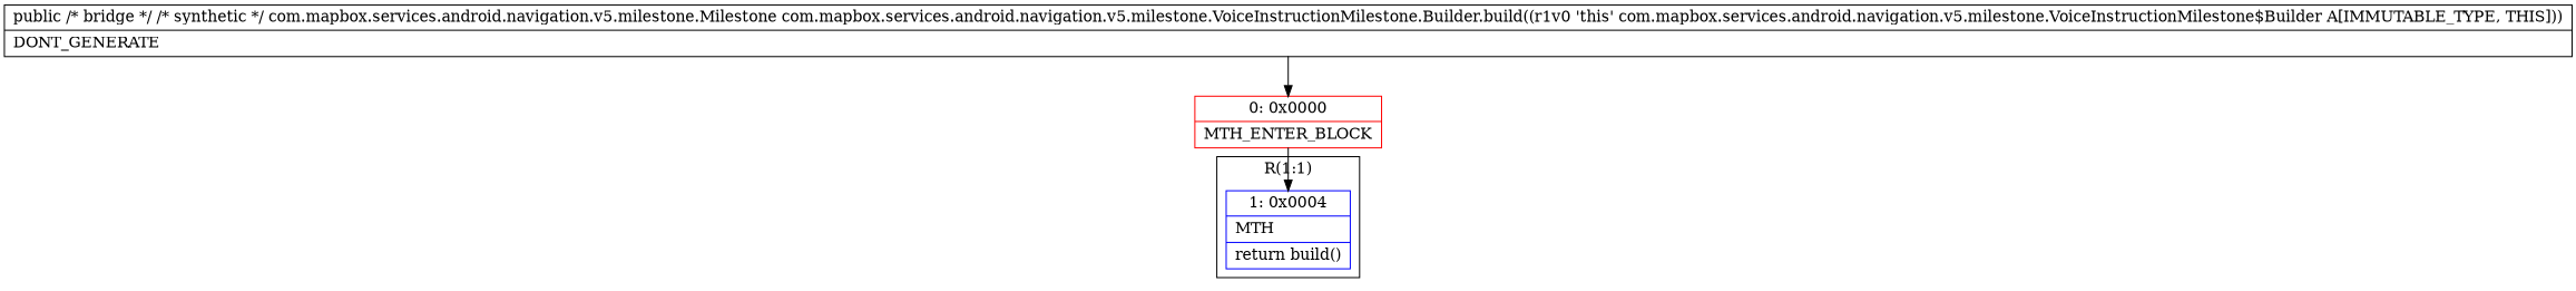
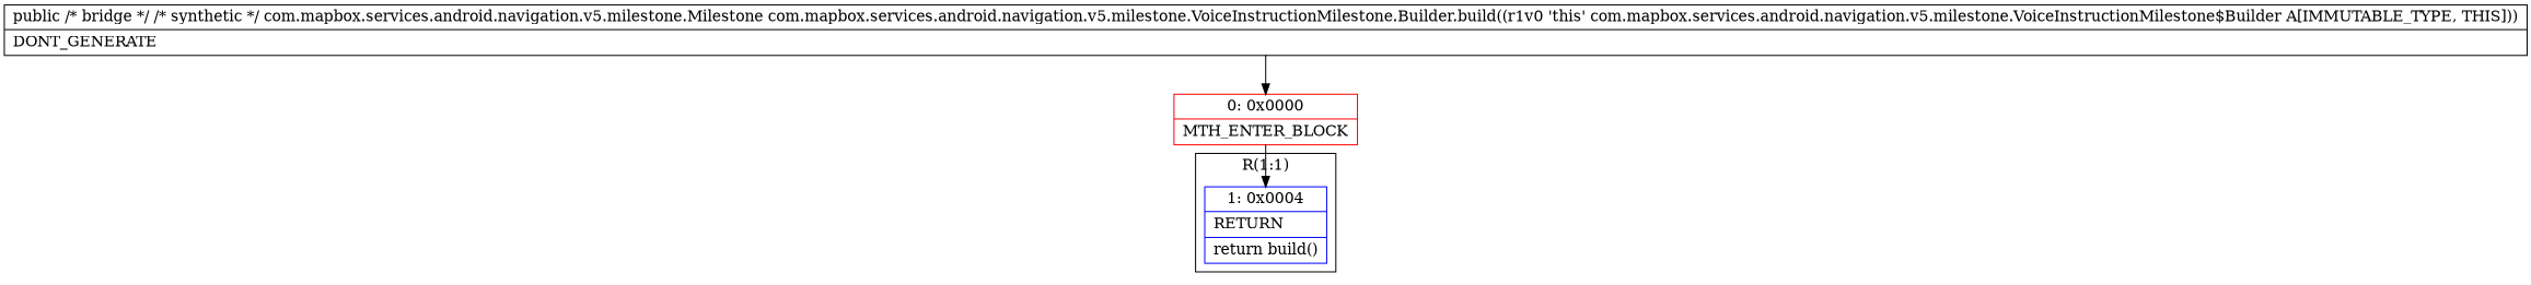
  digraph {
    node [shape=record]
-   n1 [color=blue label="{1\:\ 0x0004|MTH\l|return build()\l}"]
+   n1 [color=blue label="{1\:\ 0x0004|RETURN\l|return build()\l}"]
    n2 [color=red label="{0\:\ 0x0000|MTH_ENTER_BLOCK\l}"]
    n3 [label="{public \/* bridge *\/ \/* synthetic *\/ com.mapbox.services.android.navigation.v5.milestone.Milestone com.mapbox.services.android.navigation.v5.milestone.VoiceInstructionMilestone.Builder.build((r1v0 'this' com.mapbox.services.android.navigation.v5.milestone.VoiceInstructionMilestone$Builder A[IMMUTABLE_TYPE, THIS]))  | DONT_GENERATE\l}"]
    subgraph cluster_1 {
      label="R(1:1)"
      n1
    }
    n2 -> n1
    n3 -> n2
  }
